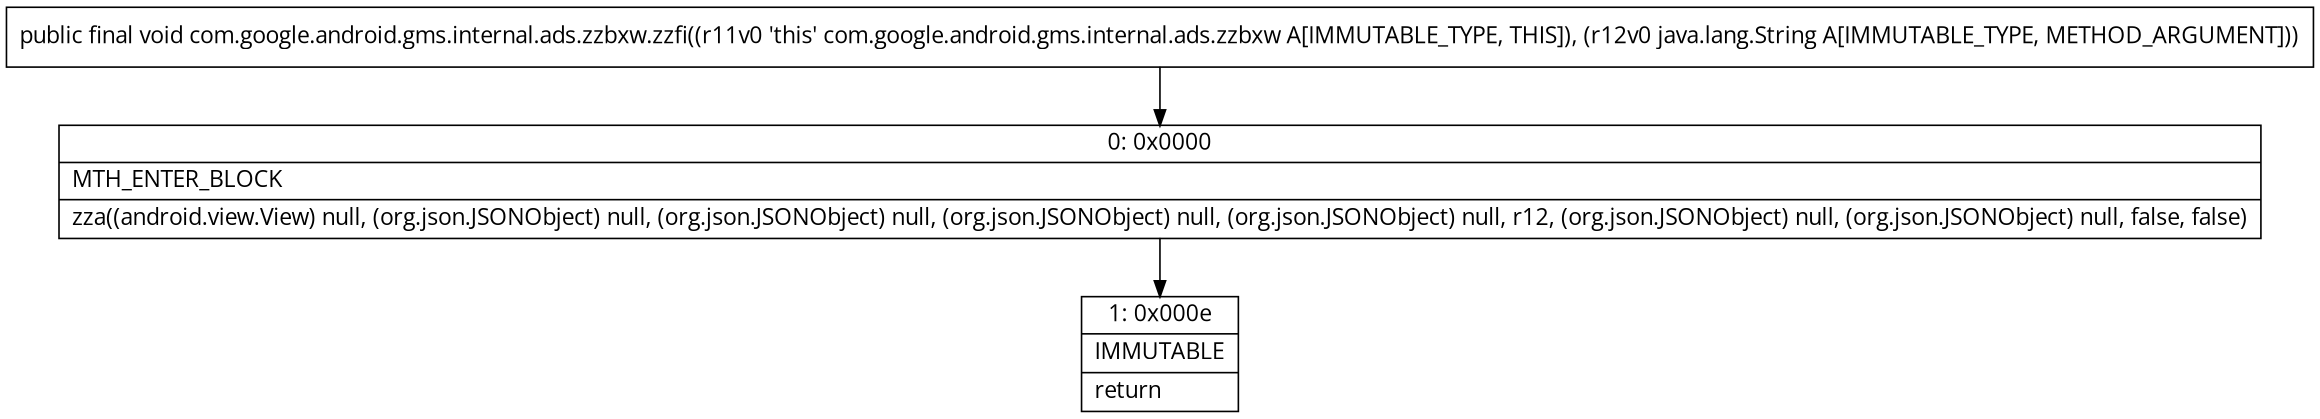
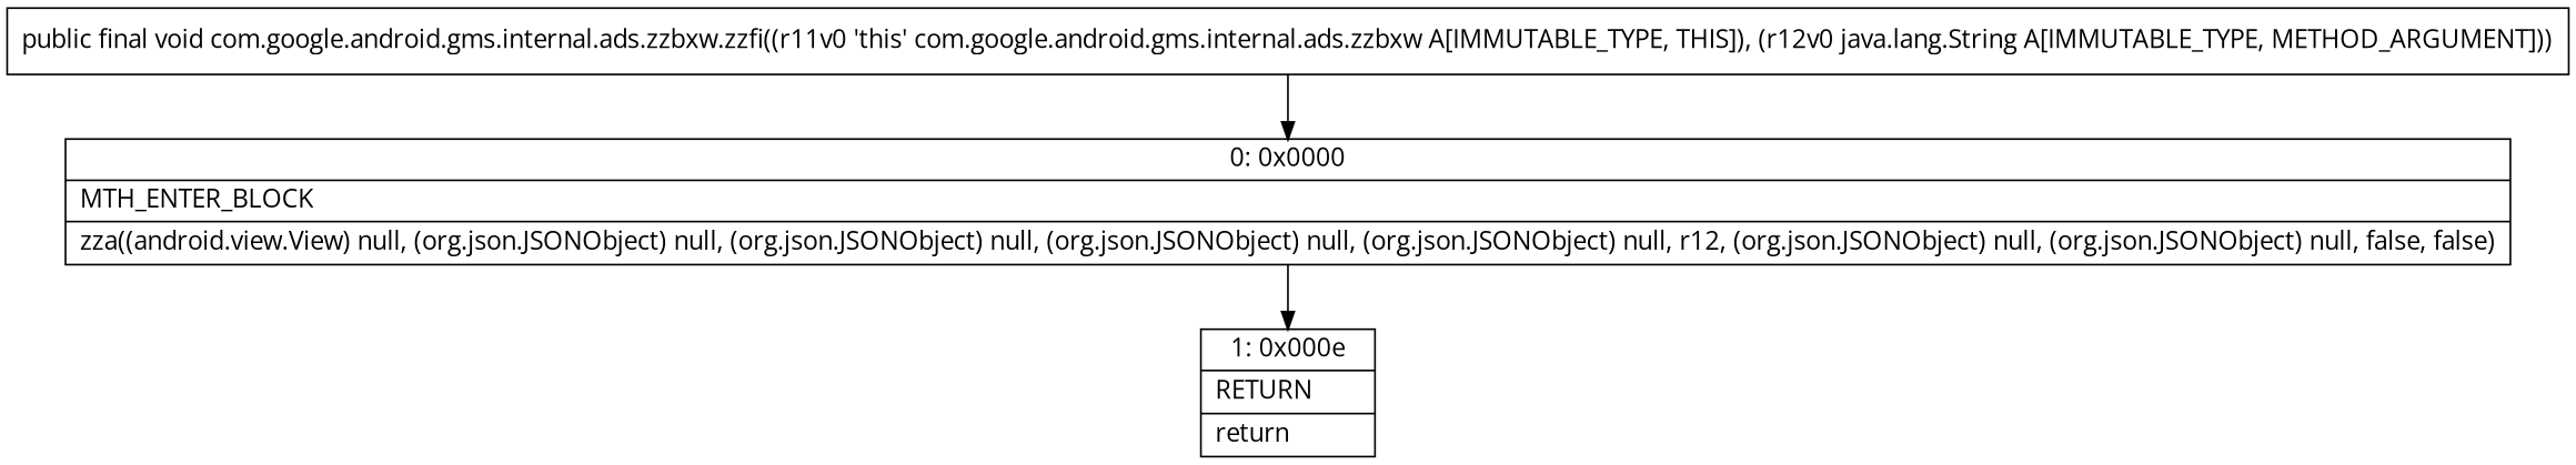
  digraph {
    fontname="Open Sans"
    node [shape=record fontname="Open Sans"]
    edge [fontname="Open Sans"]
    n1 [label="{0\:\ 0x0000|MTH_ENTER_BLOCK\l|zza((android.view.View) null, (org.json.JSONObject) null, (org.json.JSONObject) null, (org.json.JSONObject) null, (org.json.JSONObject) null, r12, (org.json.JSONObject) null, (org.json.JSONObject) null, false, false)\l}"]
-   n2 [label="{1\:\ 0x000e|IMMUTABLE\l|return\l}"]
+   n2 [label="{1\:\ 0x000e|RETURN\l|return\l}"]
    n3 [label="{public final void com.google.android.gms.internal.ads.zzbxw.zzfi((r11v0 'this' com.google.android.gms.internal.ads.zzbxw A[IMMUTABLE_TYPE, THIS]), (r12v0 java.lang.String A[IMMUTABLE_TYPE, METHOD_ARGUMENT])) }"]
    n1 -> n2
    n3 -> n1
  }
